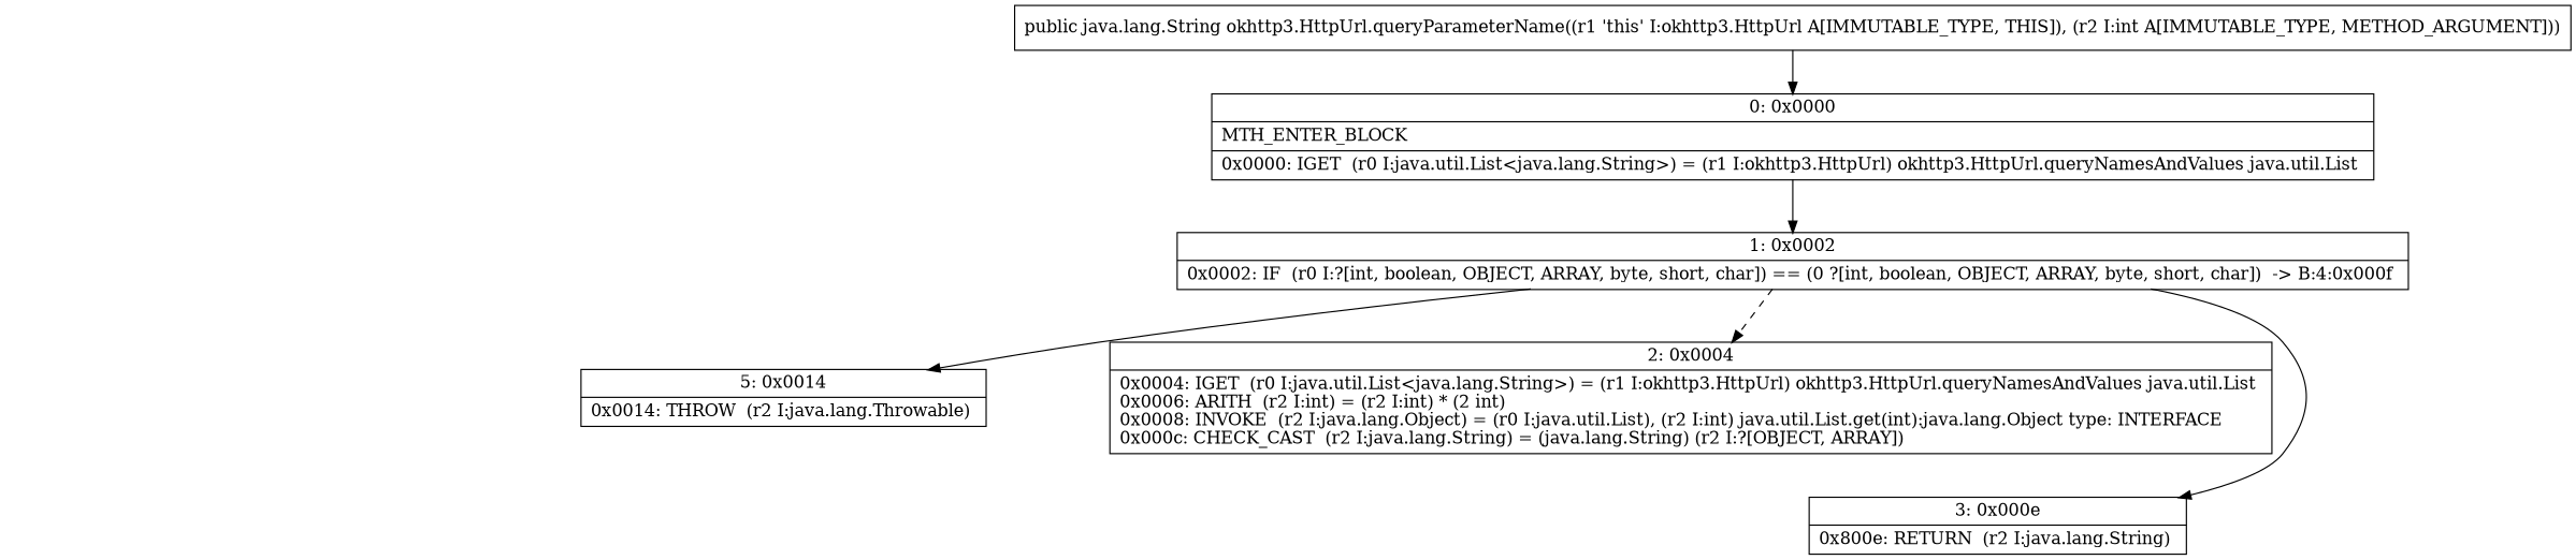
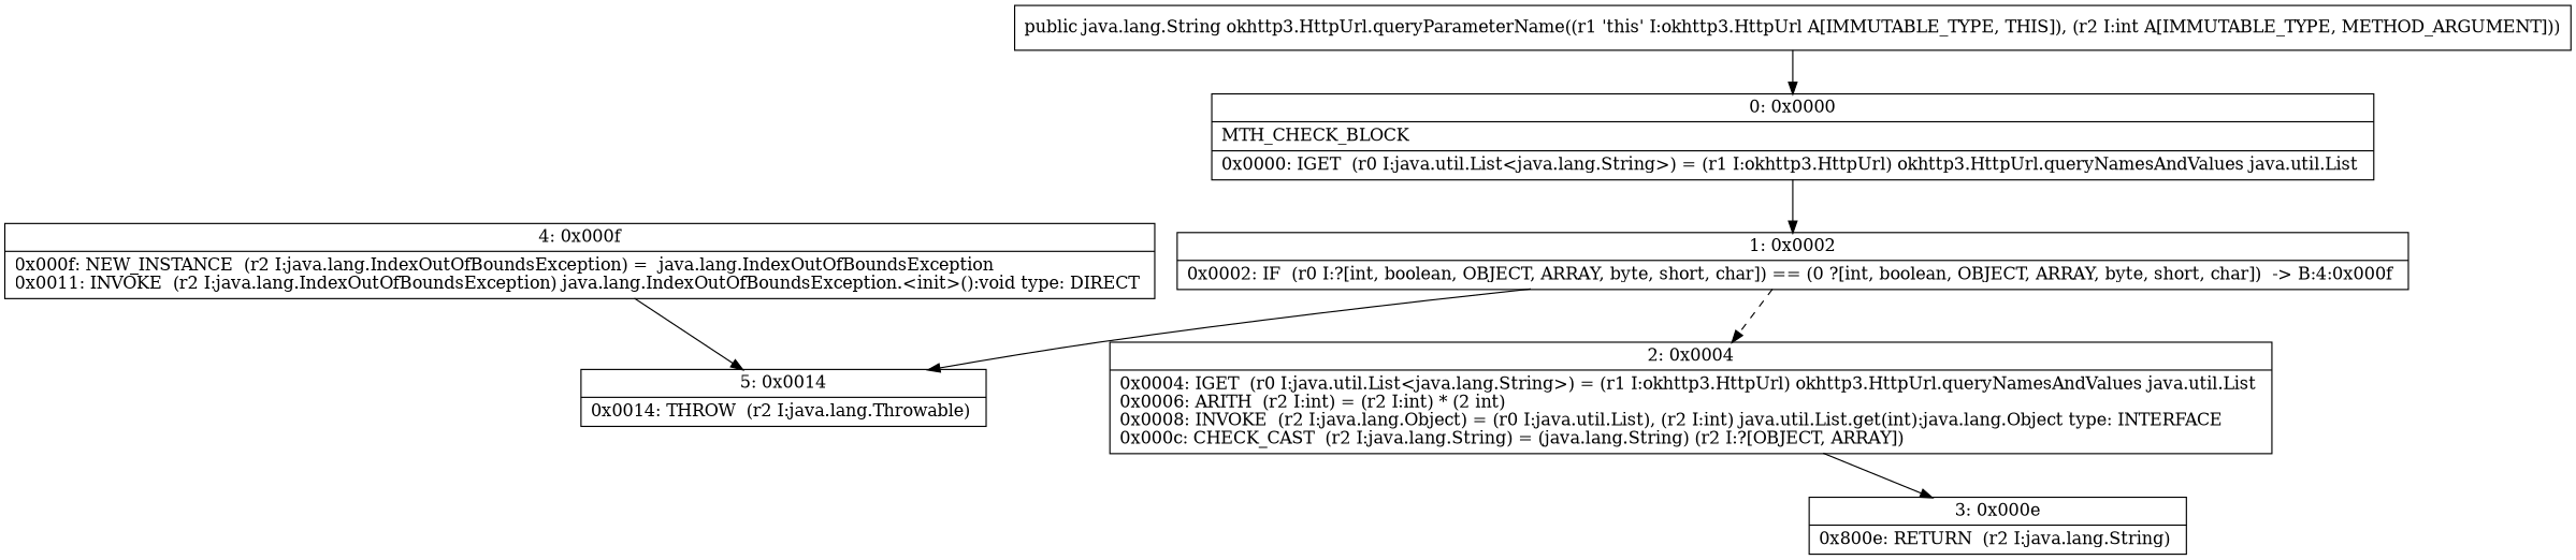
  digraph {
    node [shape=record]
-   n1 [label="{0\:\ 0x0000|MTH_ENTER_BLOCK\l|0x0000: IGET  (r0 I:java.util.List\<java.lang.String\>) = (r1 I:okhttp3.HttpUrl) okhttp3.HttpUrl.queryNamesAndValues java.util.List \l}"]
+   n1 [label="{0\:\ 0x0000|MTH_CHECK_BLOCK\l|0x0000: IGET  (r0 I:java.util.List\<java.lang.String\>) = (r1 I:okhttp3.HttpUrl) okhttp3.HttpUrl.queryNamesAndValues java.util.List \l}"]
    n2 [label="{1\:\ 0x0002|0x0002: IF  (r0 I:?[int, boolean, OBJECT, ARRAY, byte, short, char]) == (0 ?[int, boolean, OBJECT, ARRAY, byte, short, char])  \-\> B:4:0x000f \l}"]
    n3 [label="{2\:\ 0x0004|0x0004: IGET  (r0 I:java.util.List\<java.lang.String\>) = (r1 I:okhttp3.HttpUrl) okhttp3.HttpUrl.queryNamesAndValues java.util.List \l0x0006: ARITH  (r2 I:int) = (r2 I:int) * (2 int) \l0x0008: INVOKE  (r2 I:java.lang.Object) = (r0 I:java.util.List), (r2 I:int) java.util.List.get(int):java.lang.Object type: INTERFACE \l0x000c: CHECK_CAST  (r2 I:java.lang.String) = (java.lang.String) (r2 I:?[OBJECT, ARRAY]) \l}"]
    n4 [label="{5\:\ 0x0014|0x0014: THROW  (r2 I:java.lang.Throwable) \l}"]
    n5 [label="{3\:\ 0x000e|0x800e: RETURN  (r2 I:java.lang.String) \l}"]
+   n6 [label="{4\:\ 0x000f|0x000f: NEW_INSTANCE  (r2 I:java.lang.IndexOutOfBoundsException) =  java.lang.IndexOutOfBoundsException \l0x0011: INVOKE  (r2 I:java.lang.IndexOutOfBoundsException) java.lang.IndexOutOfBoundsException.\<init\>():void type: DIRECT \l}"]
    n7 [label="{public java.lang.String okhttp3.HttpUrl.queryParameterName((r1 'this' I:okhttp3.HttpUrl A[IMMUTABLE_TYPE, THIS]), (r2 I:int A[IMMUTABLE_TYPE, METHOD_ARGUMENT])) }"]
    n1 -> n2
    n2 -> n3 [style=dashed]
    n2 -> n4
-   n2 -> n5
+   n3 -> n5
+   n6 -> n4
    n7 -> n1
  }
